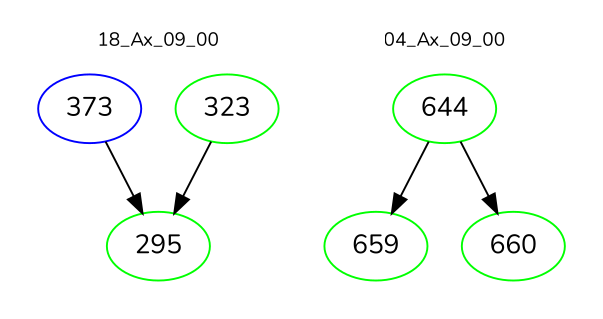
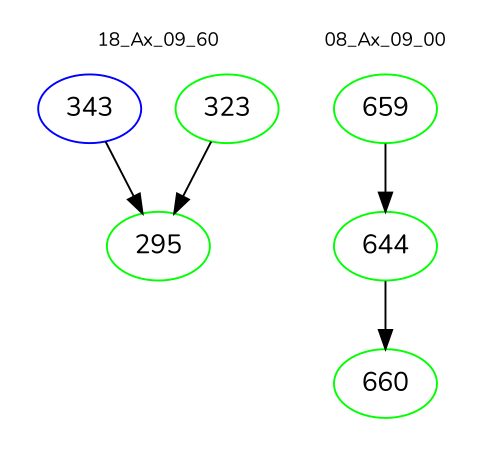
  digraph {
    fontname=Nunito
    node [color=green fontname=Nunito]
    edge [color=black fontname=Nunito]
    n1 [label=323]
    n2 [label=295]
-   n3 [color=blue label=373]
+   n3 [color=blue label=343]
    n4 [label=659]
    n5 [label=644]
    n6 [label=660]
    subgraph cluster_1 {
      color=white
      fontsize=10
-     label="18_Ax_09_00"
+     label="18_Ax_09_60"
      n1
      n2
      n3
    }
    subgraph cluster_2 {
      color=white
      fontsize=10
-     label="04_Ax_09_00"
+     label="08_Ax_09_00"
      n4
      n5
      n6
    }
    n1 -> n2
    n3 -> n2
-   n5 -> n4
+   n4 -> n5
    n5 -> n6
  }
